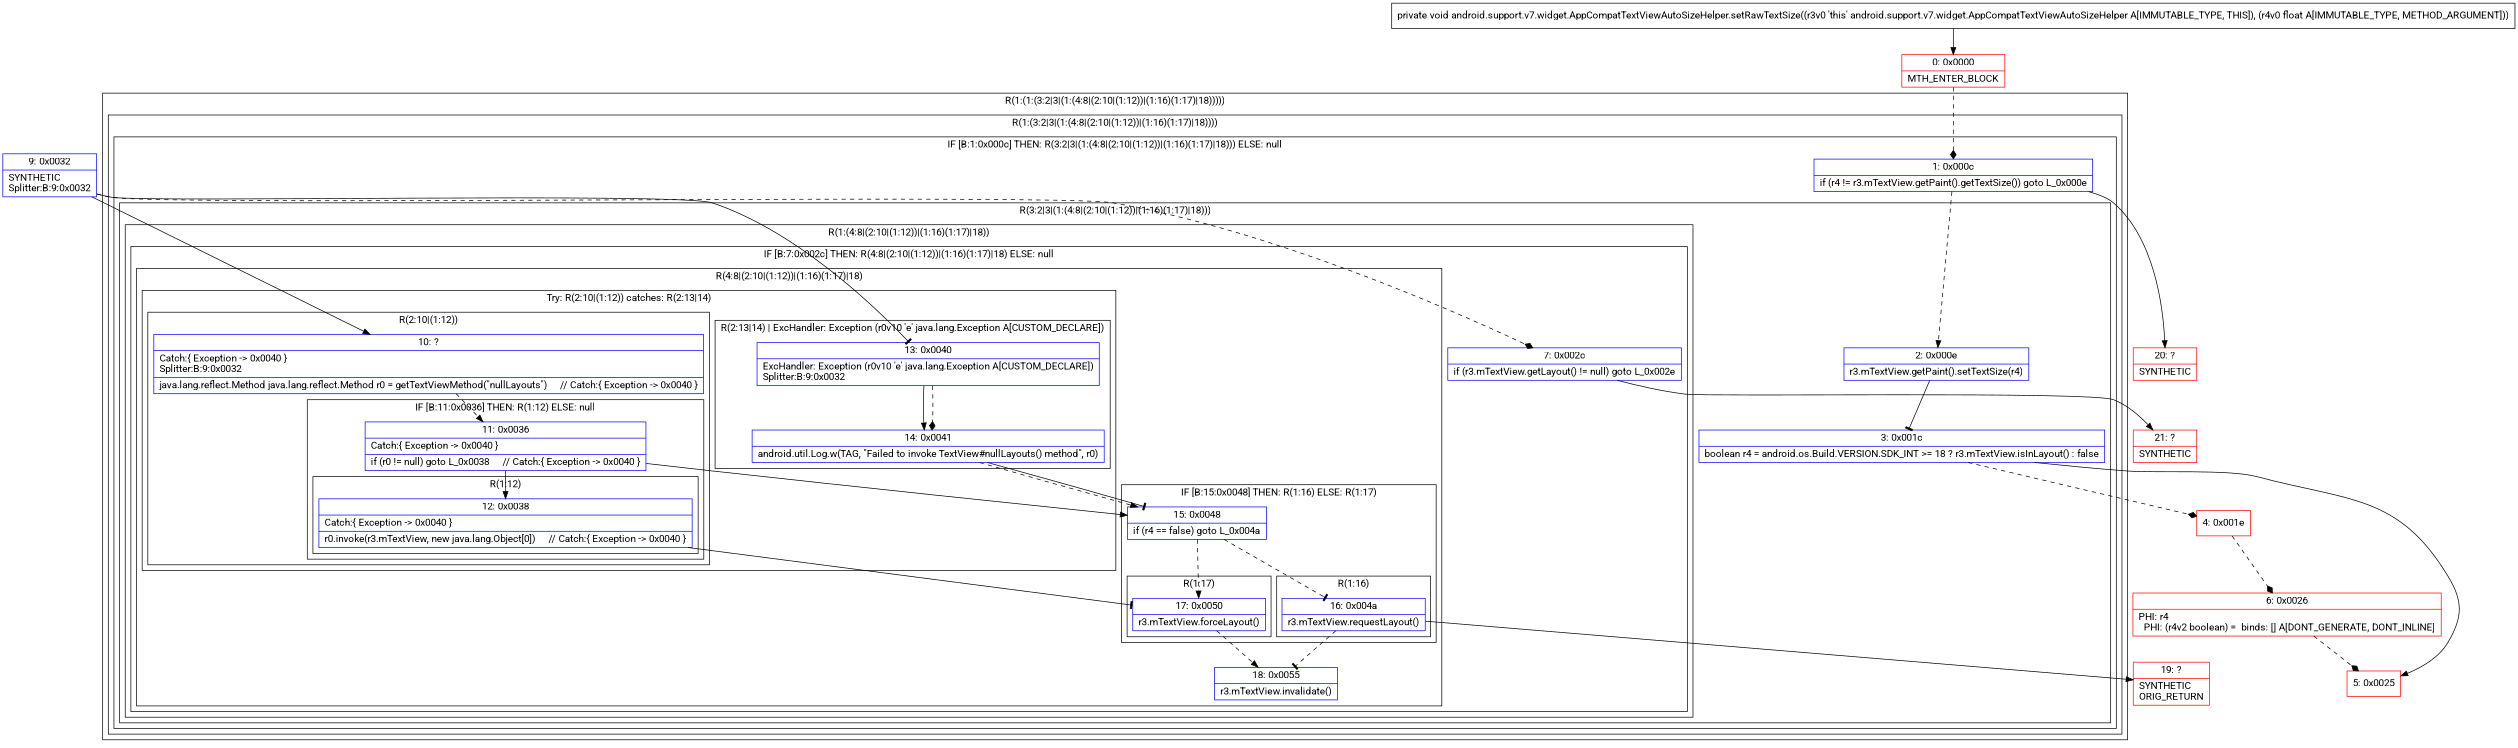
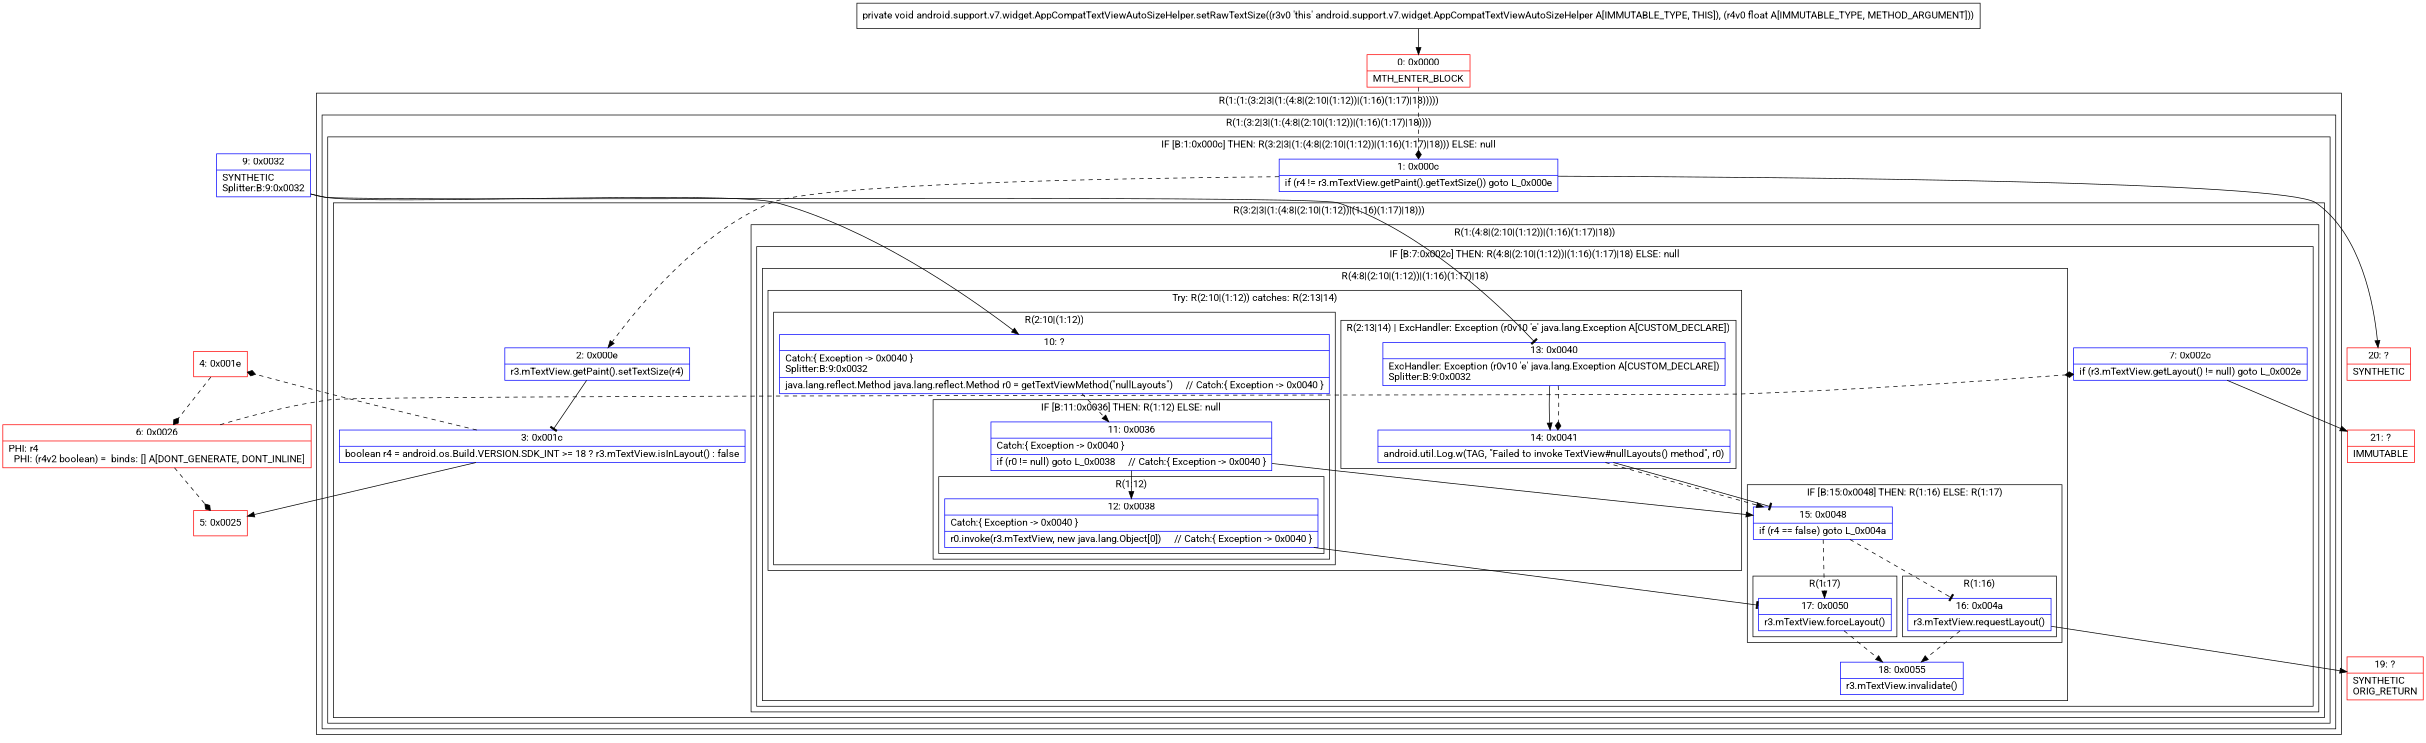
  digraph {
    fontname=Roboto
    node [color=blue fontname=Roboto shape=record]
    edge [arrowhead=normal fontname=Roboto style=solid]
    n1 [label="{12\:\ 0x0038|Catch:\{ Exception \-\> 0x0040 \}\l|r0.invoke(r3.mTextView, new java.lang.Object[0])     \/\/ Catch:\{ Exception \-\> 0x0040 \}\l}"]
    n2 [label="{11\:\ 0x0036|Catch:\{ Exception \-\> 0x0040 \}\l|if (r0 != null) goto L_0x0038     \/\/ Catch:\{ Exception \-\> 0x0040 \}\l}"]
    n3 [label="{10\:\ ?|Catch:\{ Exception \-\> 0x0040 \}\lSplitter:B:9:0x0032\l|java.lang.reflect.Method java.lang.reflect.Method r0 = getTextViewMethod(\"nullLayouts\")     \/\/ Catch:\{ Exception \-\> 0x0040 \}\l}"]
    n4 [label="{13\:\ 0x0040|ExcHandler: Exception (r0v10 'e' java.lang.Exception A[CUSTOM_DECLARE])\lSplitter:B:9:0x0032\l}"]
    n5 [label="{14\:\ 0x0041|android.util.Log.w(TAG, \"Failed to invoke TextView#nullLayouts() method\", r0)\l}"]
    n6 [label="{16\:\ 0x004a|r3.mTextView.requestLayout()\l}"]
    n7 [label="{17\:\ 0x0050|r3.mTextView.forceLayout()\l}"]
    n8 [label="{15\:\ 0x0048|if (r4 == false) goto L_0x004a\l}"]
    n9 [label="{18\:\ 0x0055|r3.mTextView.invalidate()\l}"]
    n10 [label="{7\:\ 0x002c|if (r3.mTextView.getLayout() != null) goto L_0x002e\l}"]
    n11 [label="{2\:\ 0x000e|r3.mTextView.getPaint().setTextSize(r4)\l}"]
    n12 [label="{3\:\ 0x001c|boolean r4 = android.os.Build.VERSION.SDK_INT \>= 18 ? r3.mTextView.isInLayout() : false\l}"]
    n13 [label="{1\:\ 0x000c|if (r4 != r3.mTextView.getPaint().getTextSize()) goto L_0x000e\l}"]
    n14 [color=red label="{19\:\ ?|SYNTHETIC\lORIG_RETURN\l}"]
-   n15 [color=red label="{21\:\ ?|SYNTHETIC\l}"]
+   n15 [color=red label="{21\:\ ?|IMMUTABLE\l}"]
    n16 [color=red label="{4\:\ 0x001e}"]
    n17 [color=red label="{5\:\ 0x0025}"]
    n18 [color=red label="{20\:\ ?|SYNTHETIC\l}"]
    n19 [color=red label="{6\:\ 0x0026|PHI: r4 \l  PHI: (r4v2 boolean) =  binds: [] A[DONT_GENERATE, DONT_INLINE]\l}"]
    n20 [label="{9\:\ 0x0032|SYNTHETIC\lSplitter:B:9:0x0032\l}"]
    n21 [color=red label="{0\:\ 0x0000|MTH_ENTER_BLOCK\l}"]
    n22 [label="{private void android.support.v7.widget.AppCompatTextViewAutoSizeHelper.setRawTextSize((r3v0 'this' android.support.v7.widget.AppCompatTextViewAutoSizeHelper A[IMMUTABLE_TYPE, THIS]), (r4v0 float A[IMMUTABLE_TYPE, METHOD_ARGUMENT])) }" color=""]
    subgraph cluster_1 {
      label="R(1:(1:(3:2|3|(1:(4:8|(2:10|(1:12))|(1:16)(1:17)|18)))))"
      subgraph cluster_2 {
        label="R(1:(3:2|3|(1:(4:8|(2:10|(1:12))|(1:16)(1:17)|18))))"
        subgraph cluster_3 {
          label="IF [B:1:0x000c] THEN: R(3:2|3|(1:(4:8|(2:10|(1:12))|(1:16)(1:17)|18))) ELSE: null"
          n13
          subgraph cluster_4 {
            label="R(3:2|3|(1:(4:8|(2:10|(1:12))|(1:16)(1:17)|18)))"
            n11
            n12
            subgraph cluster_5 {
              label="R(1:(4:8|(2:10|(1:12))|(1:16)(1:17)|18))"
              subgraph cluster_6 {
                label="IF [B:7:0x002c] THEN: R(4:8|(2:10|(1:12))|(1:16)(1:17)|18) ELSE: null"
                n10
                subgraph cluster_7 {
                  label="R(4:8|(2:10|(1:12))|(1:16)(1:17)|18)"
                  n9
                  subgraph cluster_8 {
                    label="Try: R(2:10|(1:12)) catches: R(2:13|14)"
                    subgraph cluster_9 {
                      label="R(2:10|(1:12))"
                      n3
                      subgraph cluster_10 {
                        label="IF [B:11:0x0036] THEN: R(1:12) ELSE: null"
                        n2
                        subgraph cluster_11 {
                          label="R(1:12)"
                          n1
                        }
                      }
                    }
                    subgraph cluster_12 {
                      label="R(2:13|14) | ExcHandler: Exception (r0v10 'e' java.lang.Exception A[CUSTOM_DECLARE])\l"
                      n4
                      n5
                    }
                  }
                  subgraph cluster_13 {
                    label="IF [B:15:0x0048] THEN: R(1:16) ELSE: R(1:17)"
                    n8
                    subgraph cluster_14 {
                      label="R(1:16)"
                      n6
                    }
                    subgraph cluster_15 {
                      label="R(1:17)"
                      n7
                    }
                  }
                }
              }
            }
          }
        }
      }
    }
    subgraph cluster_16 {
      label="R(2:13|14) | ExcHandler: Exception (r0v10 'e' java.lang.Exception A[CUSTOM_DECLARE])\l"
    }
    n1 -> n7 [arrowhead=tee]
    n2 -> n1
    n2 -> n8
    n3 -> n2 [style=dashed]
    n4 -> n5
    n4 -> n5 [arrowhead=diamond style=dashed]
    n5 -> n8 [style=dashed]
    n5 -> n8 [arrowhead=tee]
-   n6 -> n9 [arrowhead=tee style=dashed]
+   n6 -> n9 [style=dashed]
    n6 -> n14
    n7 -> n9 [style=dashed]
    n8 -> n6 [arrowhead=tee style=dashed]
    n8 -> n7 [style=dashed]
    n10 -> n15
    n11 -> n12 [arrowhead=tee]
    n12 -> n16 [arrowhead=diamond style=dashed]
    n12 -> n17
    n13 -> n11 [style=dashed]
    n13 -> n18
    n16 -> n19 [arrowhead=diamond style=dashed]
-   n20 -> n10 [arrowhead=diamond style=dashed]
+   n19 -> n10 [arrowhead=diamond style=dashed]
    n19 -> n17 [arrowhead=diamond style=dashed]
    n20 -> n3
    n20 -> n4 [arrowhead=tee]
    n21 -> n13 [arrowhead=diamond style=dashed]
    n22 -> n21
  }
